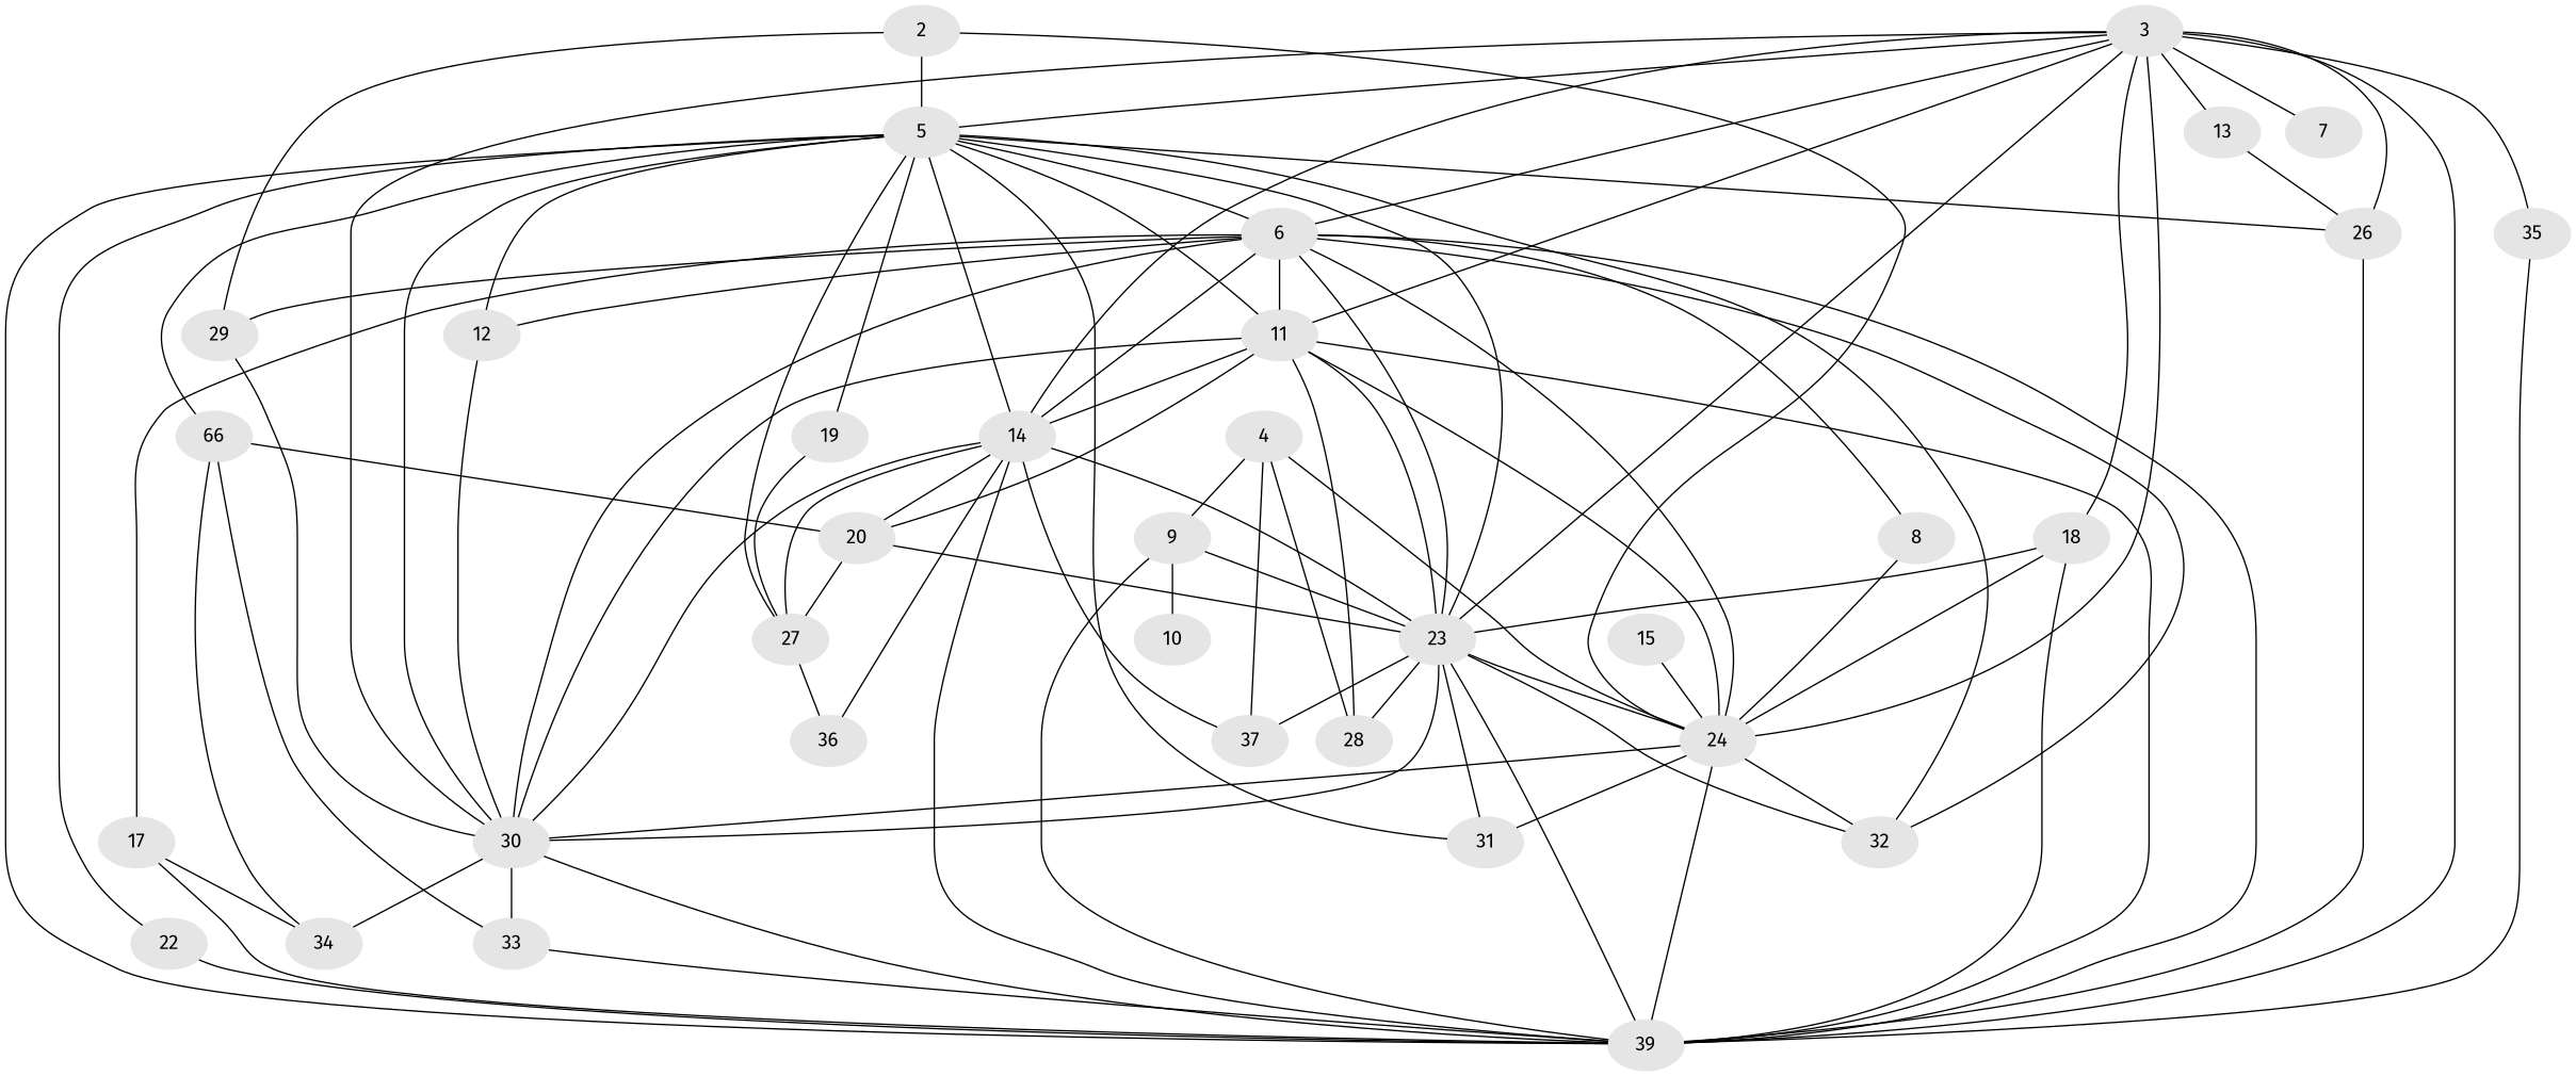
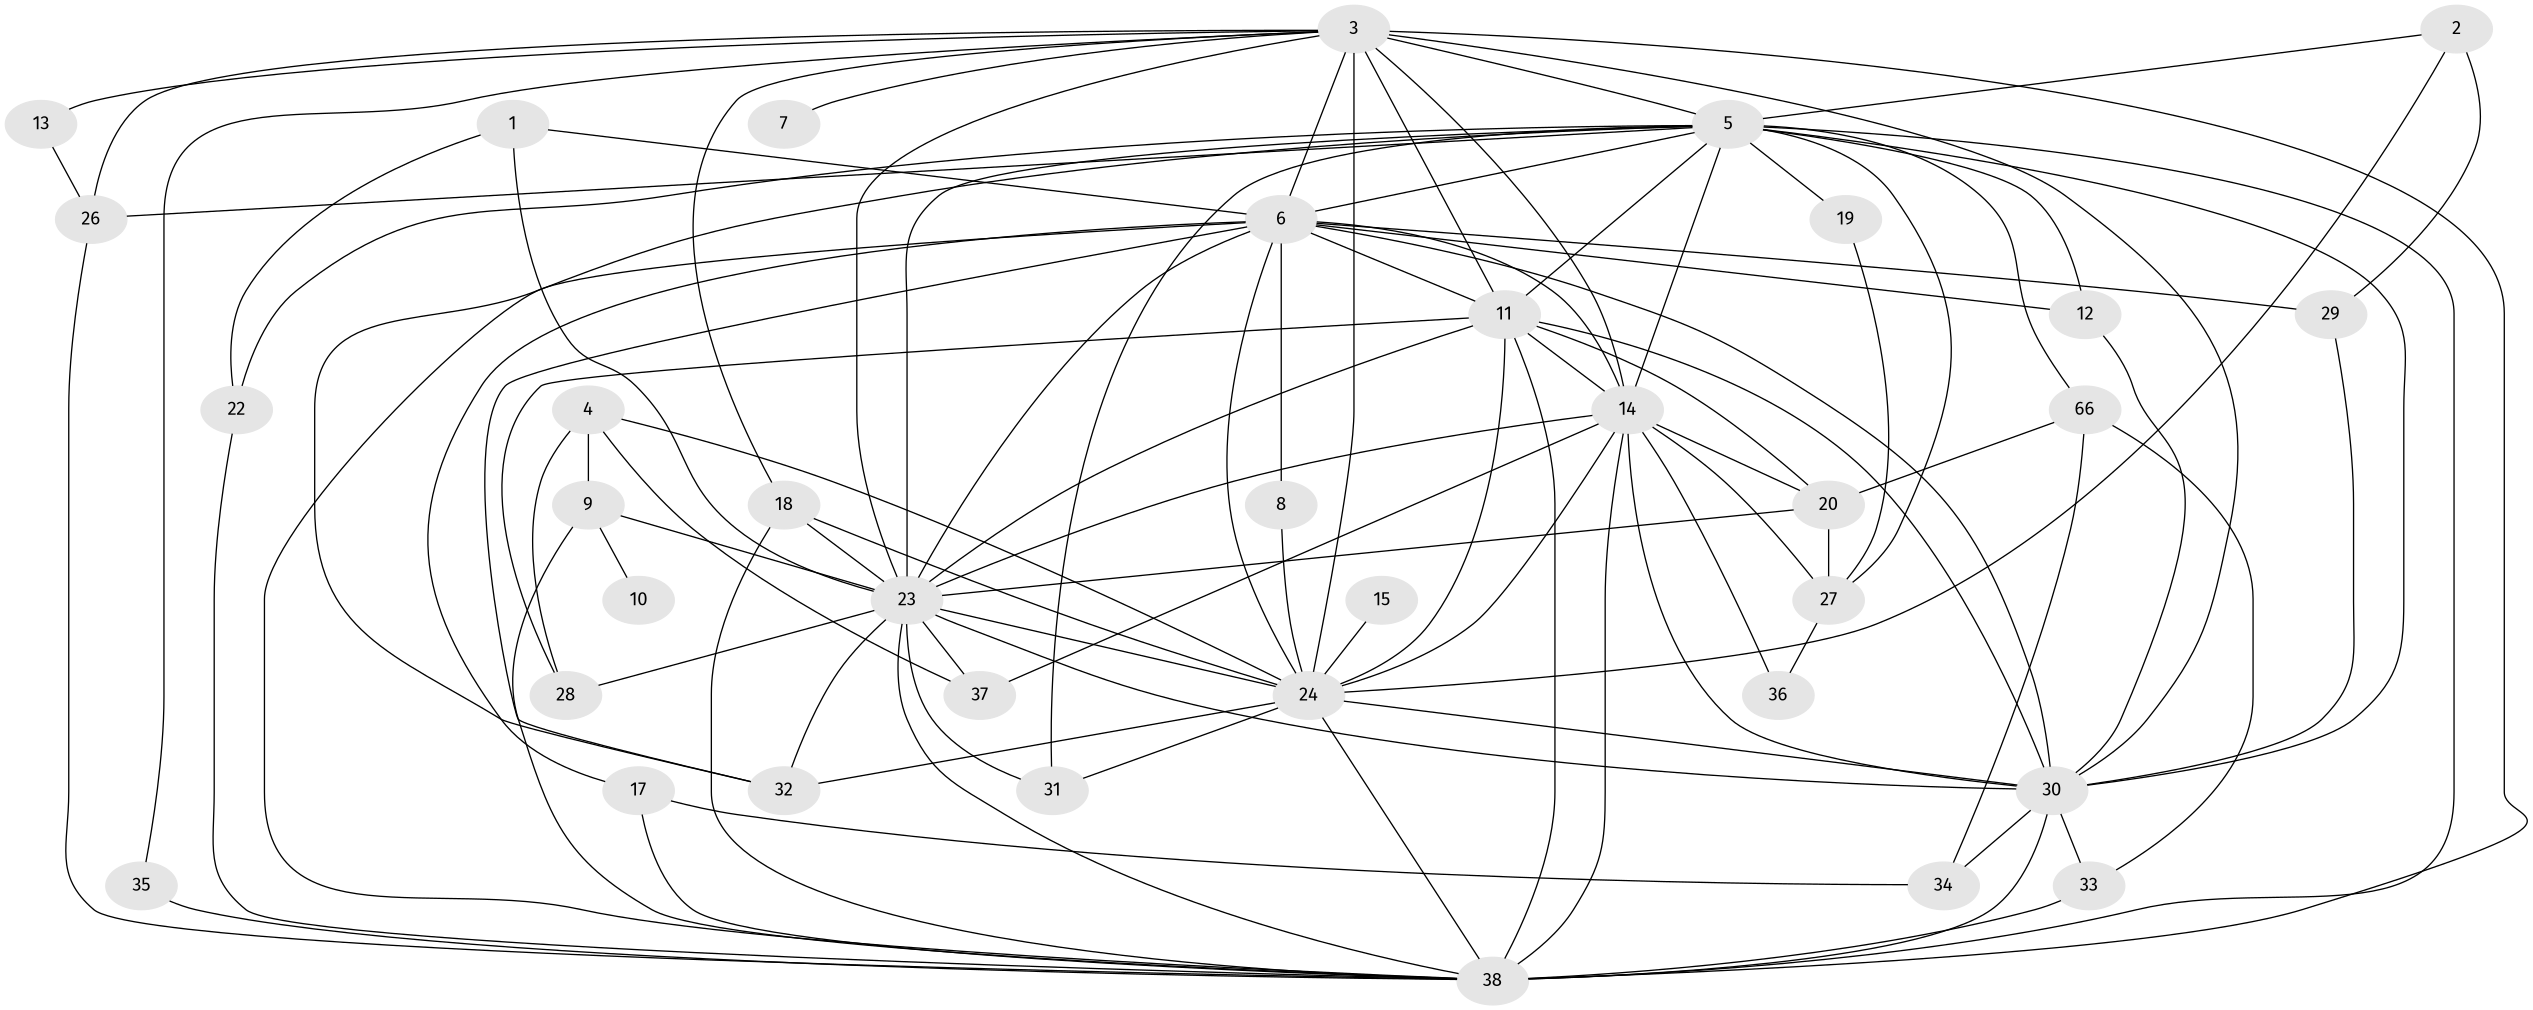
  graph {
    fontname="Fira Sans"
    node [color=gray90 fontname="Fira Sans" style=filled]
    edge [fontname="Fira Sans" weight=1.0]
+   1
    6
    22
    23
    24
    29
    11
    14
    30
-   38 [label=39]
+   38
    12
    32
    8
    17
    28
    37
    31
    2
    5
    26
    n21 [label=66]
    19
    27
    3
    7
    13
    18
    35
    20
    36
    33
    34
    4
    9
    10
    15
+   1 -- 6
+   1 -- 22
+   1 -- 23
    6 -- 23
    6 -- 24
    6 -- 29
    6 -- 11 [weight=2.0]
    6 -- 14 [weight=2.0]
    6 -- 30 [weight=2.0]
    6 -- 38 [weight=2.0]
    6 -- 12
    6 -- 32
    6 -- 8
    6 -- 17
    22 -- 38 [weight=2.0]
    23 -- 24
    23 -- 30
    23 -- 38
    23 -- 32
    23 -- 28
    23 -- 37
    23 -- 31
    24 -- 30
    24 -- 38
    24 -- 32
    24 -- 31
    29 -- 30
    11 -- 23 [weight=2.0]
    11 -- 24 [weight=2.0]
    11 -- 14 [weight=4.0]
    11 -- 30 [weight=2.0]
    11 -- 38 [weight=2.0]
    11 -- 28
    11 -- 20
    14 -- 23
+   14 -- 24
    14 -- 30 [weight=2.0]
    14 -- 38
    14 -- 37
    14 -- 27
    14 -- 20
    14 -- 36
    30 -- 38
    30 -- 33
    30 -- 34
    12 -- 30
    8 -- 24
    17 -- 38
    17 -- 34
    2 -- 24
    2 -- 29
    2 -- 5
    5 -- 6
    5 -- 22
    5 -- 23 [weight=2.0]
    5 -- 11 [weight=2.0]
    5 -- 14 [weight=2.0]
    5 -- 30 [weight=2.0]
    5 -- 38 [weight=3.0]
    5 -- 12
    5 -- 32
    5 -- 31
    5 -- 26
    5 -- n21 [weight=2.0]
    5 -- 19
    5 -- 27
    26 -- 38
    n21 -- 20
    n21 -- 33
    n21 -- 34
    19 -- 27
    27 -- 36
    3 -- 6
    3 -- 23
    3 -- 24
    3 -- 11 [weight=2.0]
    3 -- 14
    3 -- 30
    3 -- 38 [weight=3.0]
    3 -- 5
    3 -- 26 [weight=2.0]
    3 -- 7
    3 -- 13
    3 -- 18
    3 -- 35
    13 -- 26
    18 -- 23
    18 -- 24
    18 -- 38
    35 -- 38
    20 -- 23
    20 -- 27 [weight=2.0]
    33 -- 38
    4 -- 24
    4 -- 28
    4 -- 37
    4 -- 9
    9 -- 23 [weight=2.0]
    9 -- 38
    9 -- 10
    15 -- 24
  }
